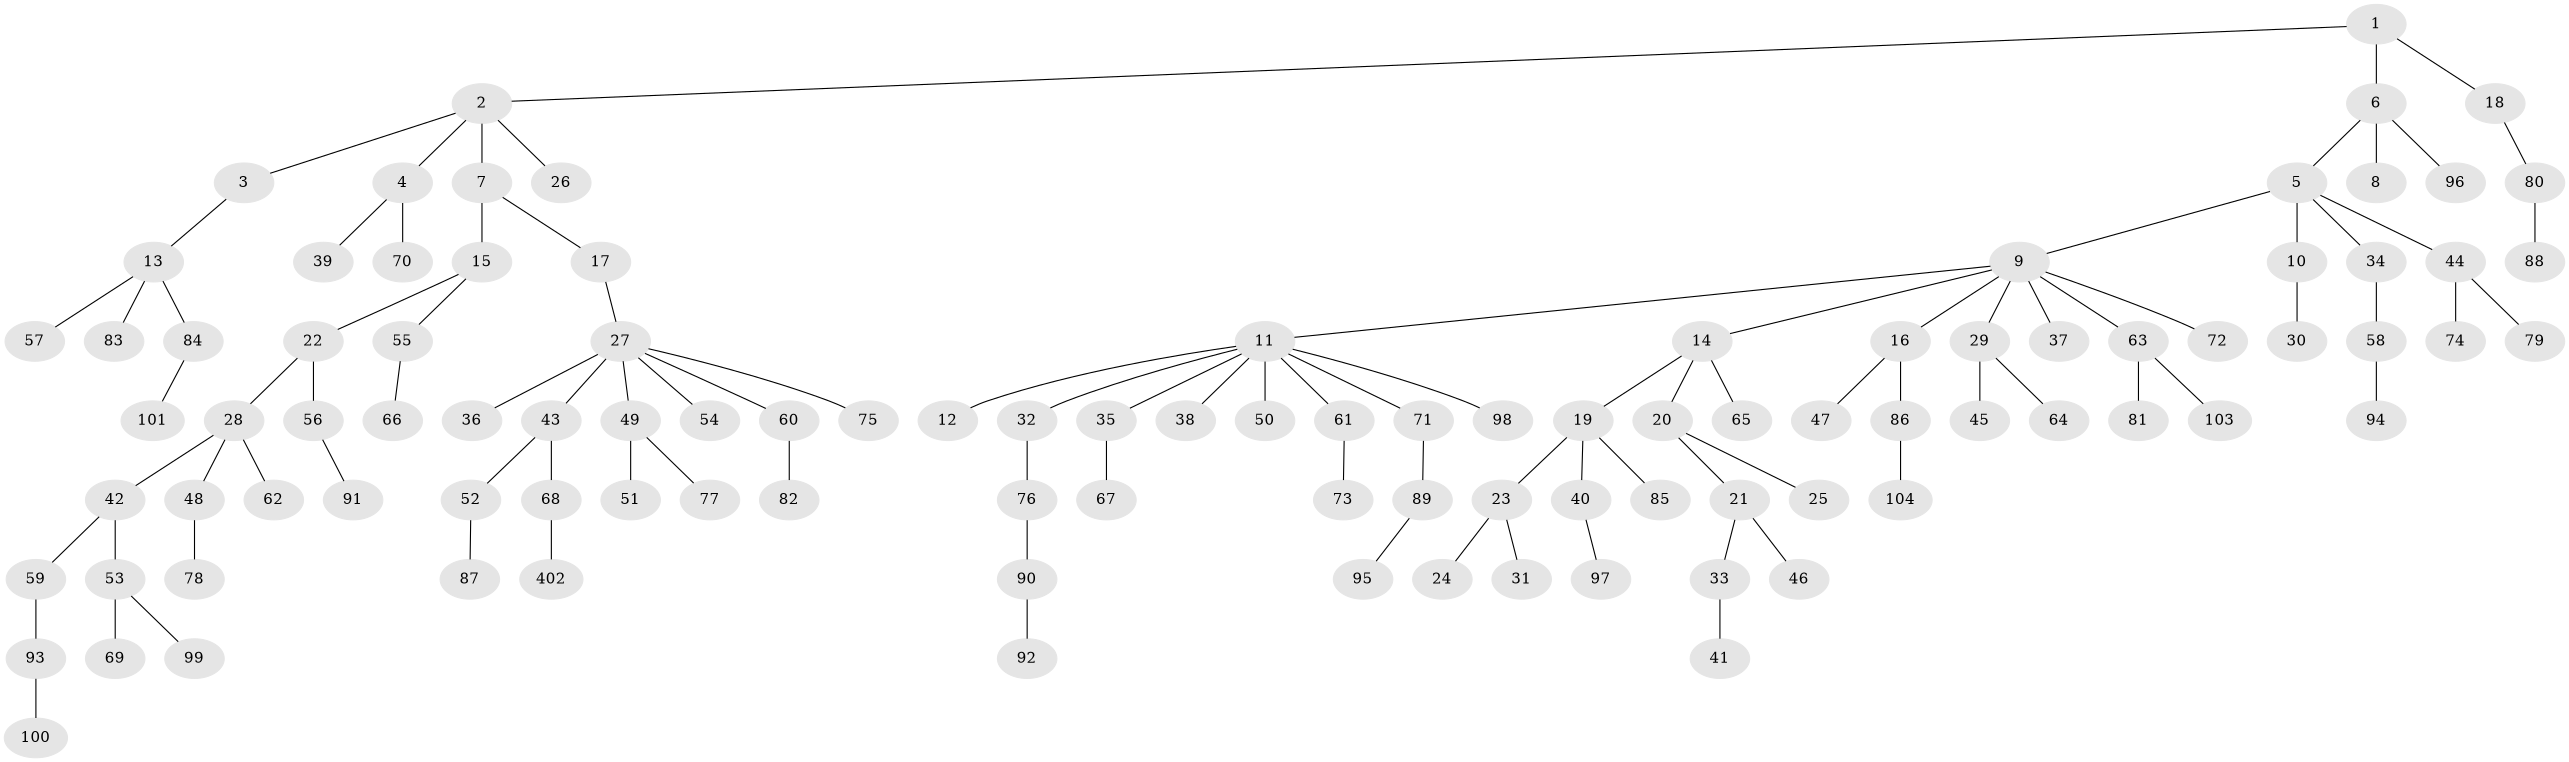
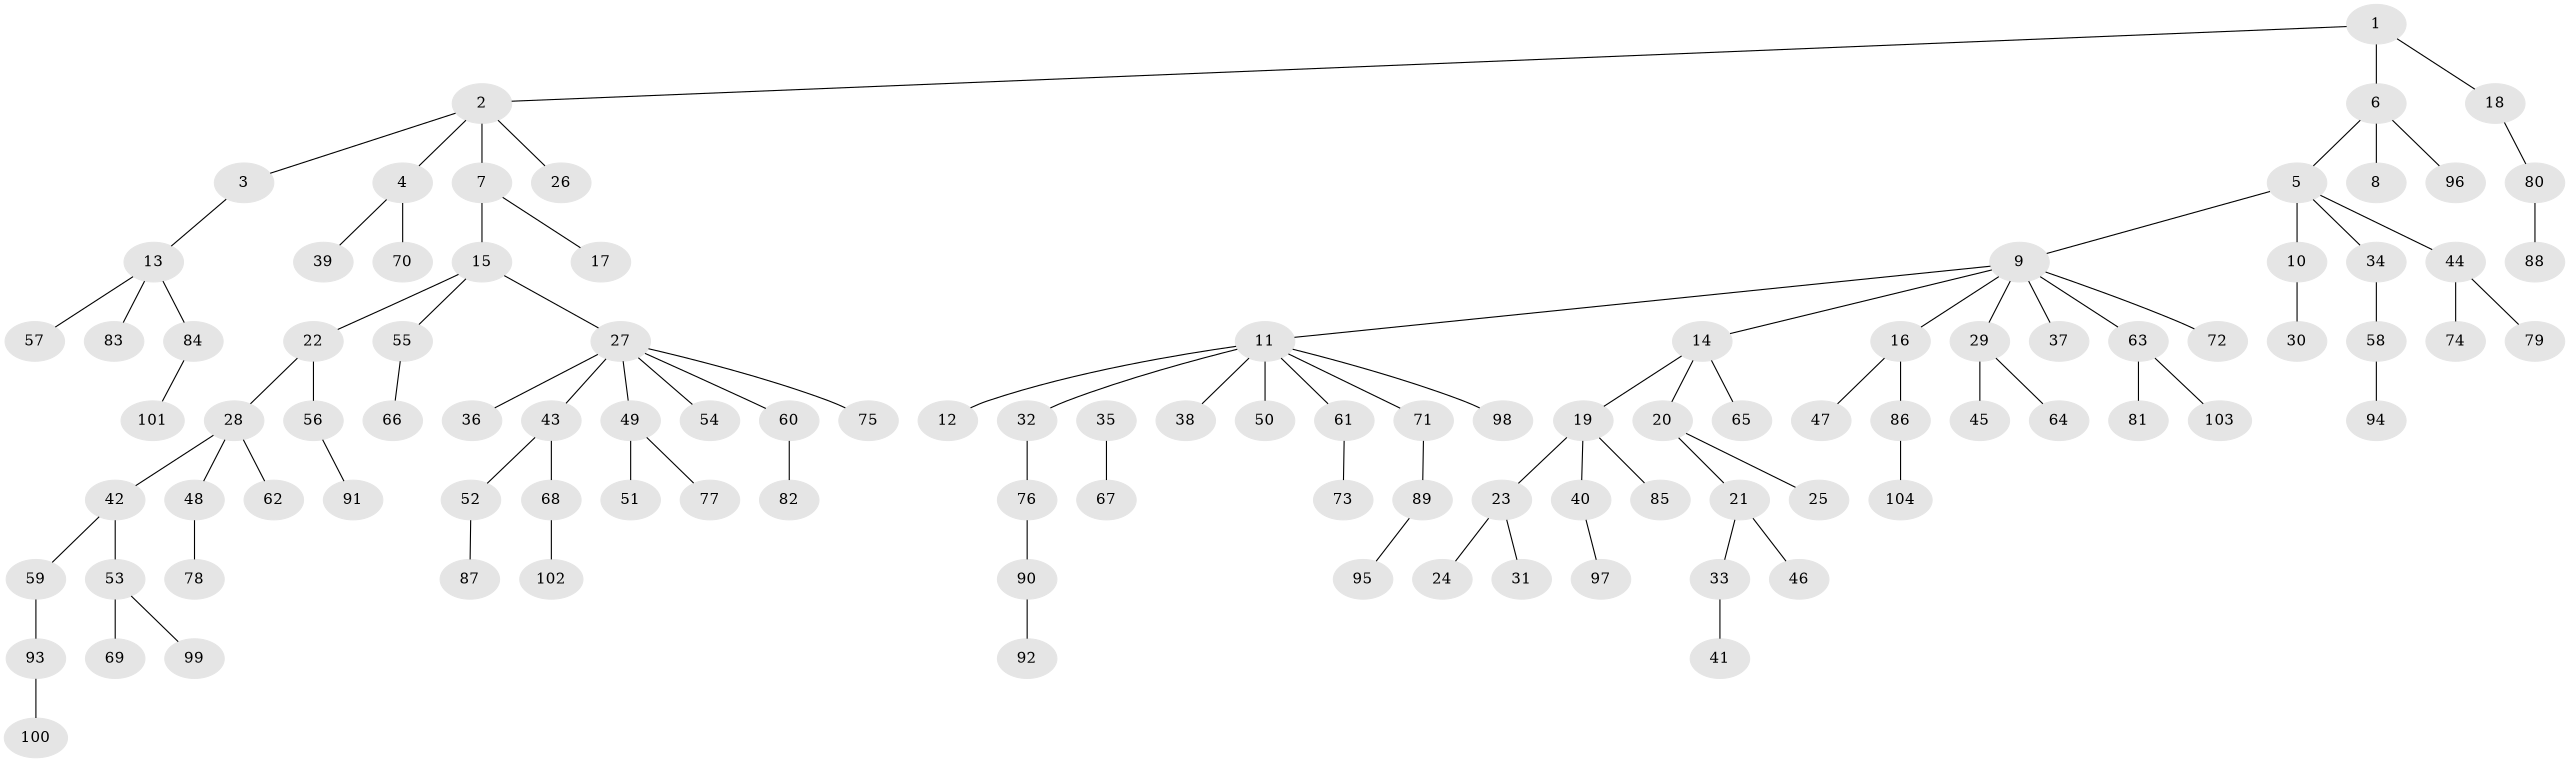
  graph {
    node [color=gray90 style=filled]
    1
    2
    6
    18
    3
    4
    7
    26
    5
    9
    10
    34
    44
    8
    96
    80
    13
    39
    70
    15
    17
    57
    83
    84
    11
    14
    16
    29
    37
    63
    72
    30
    58
    74
    79
    22
    55
    27
    12
    32
    35
    38
    50
    61
    71
    98
    19
    20
    65
    47
    86
    45
    64
    81
    103
    76
    67
    73
    89
    101
    23
    40
    85
    21
    25
    28
    56
    66
    104
    36
    43
    49
    54
    60
    75
    88
    24
    31
    97
    33
    46
    41
    42
    48
    62
    91
    52
    68
    51
    77
    82
    59
    53
    78
    90
    94
    93
    87
-   102 [label=402]
+   102
    69
    99
    100
    95
    92
    1 -- 2
    1 -- 6
    1 -- 18
    2 -- 3
    2 -- 4
    2 -- 7
    2 -- 26
    6 -- 5
    6 -- 8
    6 -- 96
    18 -- 80
    3 -- 13
    4 -- 39
    4 -- 70
    7 -- 15
    7 -- 17
    5 -- 9
    5 -- 10
    5 -- 34
    5 -- 44
    9 -- 11
    9 -- 14
    9 -- 16
    9 -- 29
    9 -- 37
    9 -- 63
    9 -- 72
    10 -- 30
    34 -- 58
    44 -- 74
    44 -- 79
    80 -- 88
    13 -- 57
    13 -- 83
    13 -- 84
    15 -- 22
    15 -- 55
-   17 -- 27
+   15 -- 27
    84 -- 101
    11 -- 12
    11 -- 32
-   11 -- 35
    11 -- 38
    11 -- 50
    11 -- 61
    11 -- 71
    11 -- 98
    14 -- 19
    14 -- 20
    14 -- 65
    16 -- 47
    16 -- 86
    29 -- 45
    29 -- 64
    63 -- 81
    63 -- 103
    58 -- 94
    22 -- 28
    22 -- 56
    55 -- 66
    27 -- 36
    27 -- 43
    27 -- 49
    27 -- 54
    27 -- 60
    27 -- 75
    32 -- 76
    35 -- 67
    61 -- 73
    71 -- 89
    19 -- 23
    19 -- 40
    19 -- 85
    20 -- 21
    20 -- 25
    86 -- 104
    76 -- 90
    89 -- 95
    23 -- 24
    23 -- 31
    40 -- 97
    21 -- 33
    21 -- 46
    28 -- 42
    28 -- 48
    28 -- 62
    56 -- 91
    43 -- 52
    43 -- 68
    49 -- 51
    49 -- 77
    60 -- 82
    33 -- 41
    42 -- 59
    42 -- 53
    48 -- 78
    52 -- 87
    68 -- 102
    59 -- 93
    53 -- 69
    53 -- 99
    90 -- 92
    93 -- 100
  }
